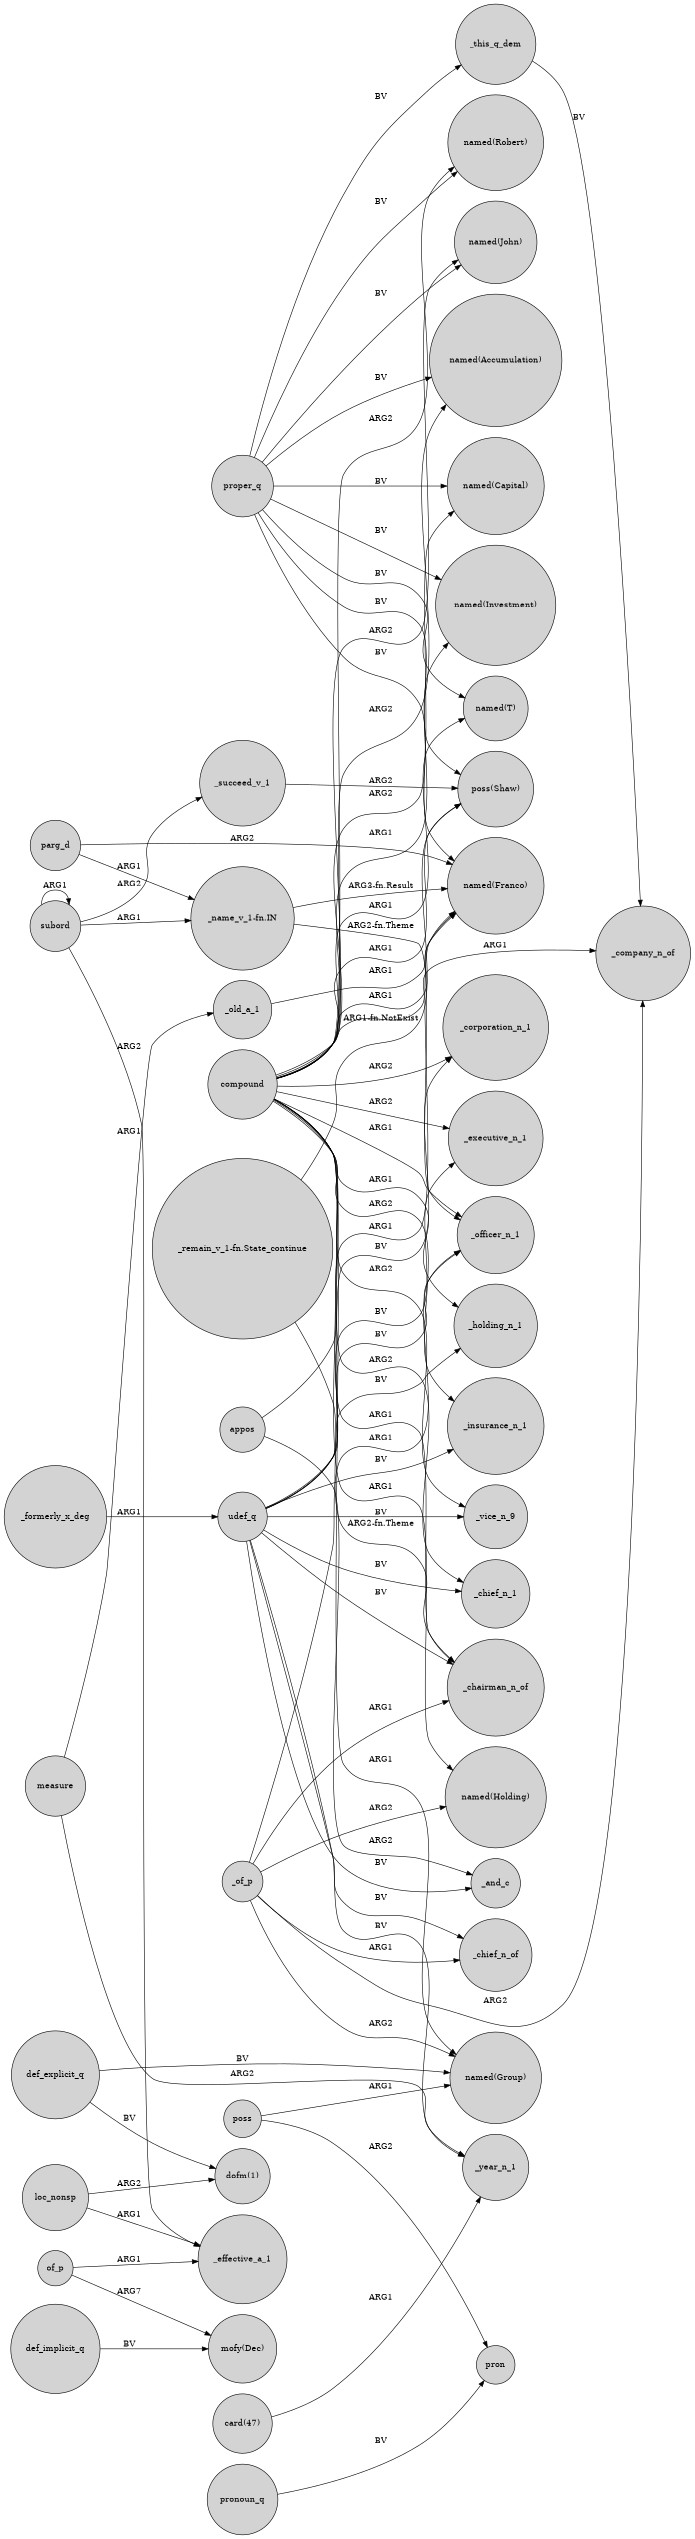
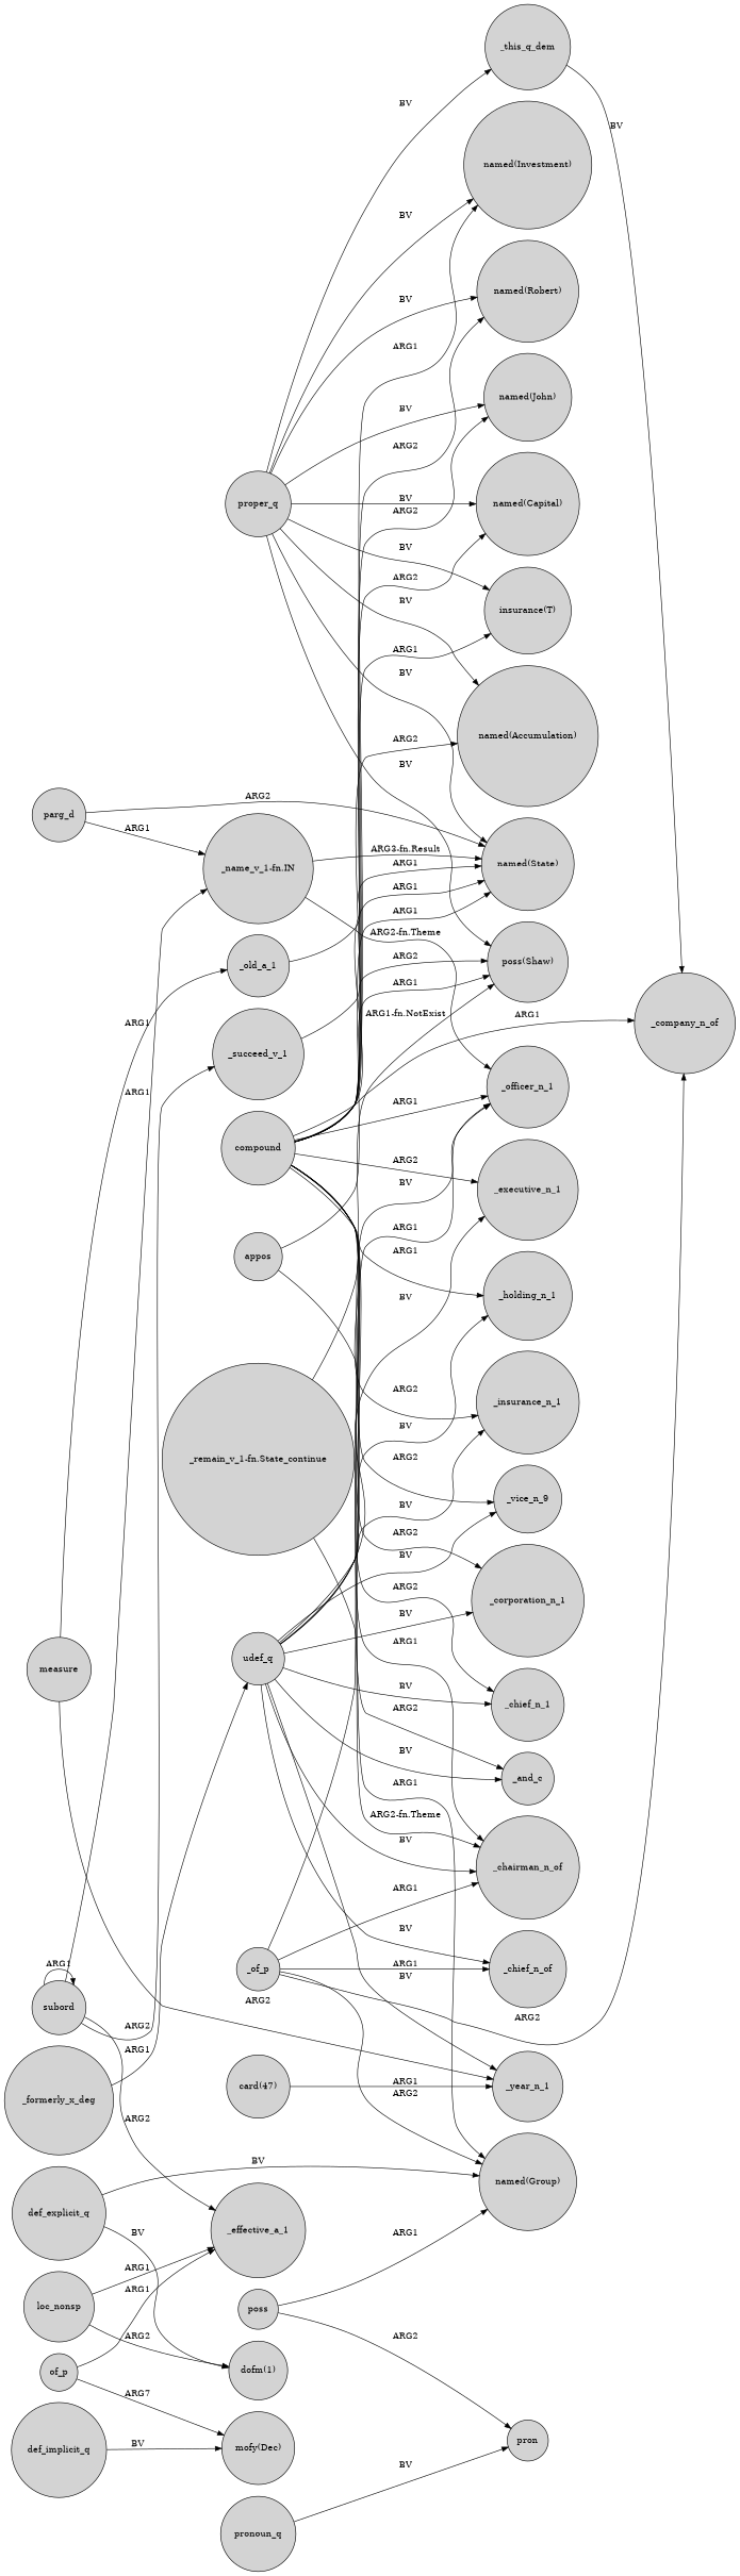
  digraph {
    rankdir=LR
    node [shape=circle style=filled]
    compound
    "named(John)"
-   "named(Holding)"
    n4 [label=_vice_n_9]
    _chairman_n_of
    "named(Capital)"
    _executive_n_1
    _insurance_n_1
-   "named(T)"
+   "named(T)" [label="insurance(T)"]
    "named(Accumulation)"
    _corporation_n_1
    _company_n_of
    "named(Robert)"
-   "named(Franco)"
+   "named(Franco)" [label="named(State)"]
    _officer_n_1
    n16 [label="poss(Shaw)"]
    _holding_n_1
    _chief_n_1
    "named(Group)"
    "named(Investment)"
    subord
    _effective_a_1
    _succeed_v_1
    "_name_v_1-fn.IN"
    proper_q
    _this_q_dem
    poss
    pron
    measure
    _year_n_1
    _old_a_1
    udef_q
    n33 [label=_chief_n_of]
    _and_c
    def_implicit_q
    "mofy(Dec)"
    loc_nonsp
    "dofm(1)"
    "_remain_v_1-fn.State_continue"
    _of_p
    appos
    def_explicit_q
    pronoun_q
    "card(47)"
    parg_d
    _formerly_x_deg
    of_p
    compound -> "named(John)" [label=ARG2]
-   compound -> "named(Holding)" [label=ARG1]
    compound -> n4 [label=ARG2]
    compound -> _chairman_n_of [label=ARG1]
    compound -> "named(Capital)" [label=ARG2]
    compound -> _executive_n_1 [label=ARG2]
    compound -> _insurance_n_1 [label=ARG2]
    compound -> "named(T)" [label=ARG1]
    compound -> "named(Accumulation)" [label=ARG2]
    compound -> _corporation_n_1 [label=ARG2]
    compound -> _company_n_of [label=ARG1]
    compound -> "named(Robert)" [label=ARG2]
    compound -> "named(Franco)" [label=ARG1]
    compound -> _officer_n_1 [label=ARG1]
    compound -> n16 [label=ARG1]
    compound -> _holding_n_1 [label=ARG1]
    compound -> _chief_n_1 [label=ARG2]
    compound -> "named(Group)" [label=ARG1]
    compound -> "named(Investment)" [label=ARG1]
    subord -> subord [label=ARG1]
    subord -> _effective_a_1 [label=ARG2]
    subord -> _succeed_v_1 [label=ARG2]
    subord -> "_name_v_1-fn.IN" [label=ARG1]
    _succeed_v_1 -> n16 [label=ARG2]
    "_name_v_1-fn.IN" -> "named(Franco)" [label="ARG3-fn.Result"]
    "_name_v_1-fn.IN" -> _officer_n_1 [label="ARG2-fn.Theme"]
    proper_q -> "named(John)" [label=BV]
    proper_q -> "named(Capital)" [label=BV]
    proper_q -> "named(T)" [label=BV]
    proper_q -> "named(Accumulation)" [label=BV]
    proper_q -> "named(Robert)" [label=BV]
    proper_q -> "named(Franco)" [label=BV]
    proper_q -> n16 [label=BV]
    proper_q -> "named(Investment)" [label=BV]
    proper_q -> _this_q_dem [label=BV]
    _this_q_dem -> _company_n_of [label=BV]
    poss -> "named(Group)" [label=ARG1]
    poss -> pron [label=ARG2]
    measure -> _year_n_1 [label=ARG2]
    measure -> _old_a_1 [label=ARG1]
    _old_a_1 -> "named(Franco)" [label=ARG1]
    udef_q -> n4 [label=BV]
    udef_q -> _chairman_n_of [label=BV]
    udef_q -> _executive_n_1 [label=BV]
    udef_q -> _insurance_n_1 [label=BV]
    udef_q -> _corporation_n_1 [label=BV]
    udef_q -> _officer_n_1 [label=BV]
    udef_q -> _holding_n_1 [label=BV]
    udef_q -> _chief_n_1 [label=BV]
    udef_q -> _year_n_1 [label=BV]
    udef_q -> n33 [label=BV]
    udef_q -> _and_c [label=BV]
    def_implicit_q -> "mofy(Dec)" [label=BV]
    loc_nonsp -> _effective_a_1 [label=ARG1]
    loc_nonsp -> "dofm(1)" [label=ARG2]
    "_remain_v_1-fn.State_continue" -> _chairman_n_of [label="ARG2-fn.Theme"]
    "_remain_v_1-fn.State_continue" -> n16 [label="ARG1-fn.NotExist"]
-   _of_p -> "named(Holding)" [label=ARG2]
    _of_p -> _chairman_n_of [label=ARG1]
    _of_p -> _company_n_of [label=ARG2]
    _of_p -> _officer_n_1 [label=ARG1]
    _of_p -> "named(Group)" [label=ARG2]
    _of_p -> n33 [label=ARG1]
    appos -> "named(Franco)" [label=ARG1]
    appos -> _and_c [label=ARG2]
    def_explicit_q -> "named(Group)" [label=BV]
    def_explicit_q -> "dofm(1)" [label=BV]
    pronoun_q -> pron [label=BV]
    "card(47)" -> _year_n_1 [label=ARG1]
    parg_d -> "named(Franco)" [label=ARG2]
    parg_d -> "_name_v_1-fn.IN" [label=ARG1]
    _formerly_x_deg -> udef_q [label=ARG1]
    of_p -> _effective_a_1 [label=ARG1]
    of_p -> "mofy(Dec)" [label=ARG7]
  }
